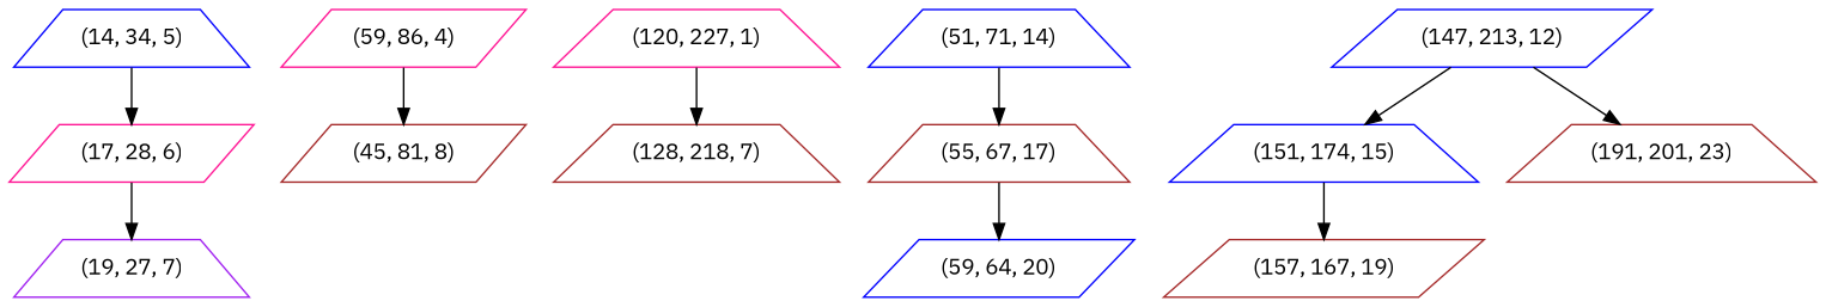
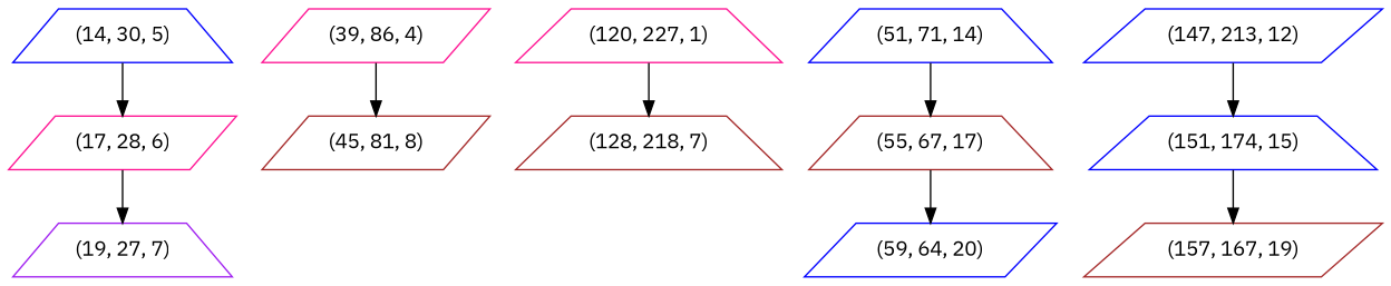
  digraph {
    fontname="IBM Plex Sans"
    node [color=blue fontname="IBM Plex Sans" shape=trapezium]
    edge [fontname="IBM Plex Sans"]
    "(17, 28, 6)" [color=deeppink shape=parallelogram]
-   "(14, 30, 5)" [label="(14, 34, 5)"]
-   "(39, 86, 4)" [color=deeppink shape=parallelogram label="(59, 86, 4)"]
+   "(14, 30, 5)"
+   "(39, 86, 4)" [color=deeppink shape=parallelogram]
    "(45, 81, 8)" [color=brown shape=parallelogram]
    "(120, 227, 1)" [color=deeppink]
    "(128, 218, 7)" [color=brown]
    "(19, 27, 7)" [color=purple]
    "(55, 67, 17)" [color=brown]
    "(51, 71, 14)"
    "(59, 64, 20)" [shape=parallelogram]
    "(147, 213, 12)" [shape=parallelogram]
    "(151, 174, 15)"
-   "(191, 201, 23)" [color=brown]
    "(157, 167, 19)" [color=brown shape=parallelogram]
    "(17, 28, 6)" -> "(19, 27, 7)"
    "(14, 30, 5)" -> "(17, 28, 6)"
    "(39, 86, 4)" -> "(45, 81, 8)"
    "(120, 227, 1)" -> "(128, 218, 7)"
    "(55, 67, 17)" -> "(59, 64, 20)"
    "(51, 71, 14)" -> "(55, 67, 17)"
    "(147, 213, 12)" -> "(151, 174, 15)"
-   "(147, 213, 12)" -> "(191, 201, 23)"
    "(151, 174, 15)" -> "(157, 167, 19)"
  }
